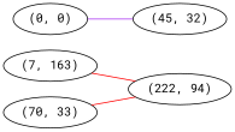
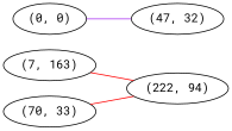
  graph {
    fontname="Roboto Mono"
    rankdir=LR
    node [fontname="Roboto Mono"]
    edge [color=red fontname="Roboto Mono" weight=1]
    "(7, 163)"
    "(222, 94)"
    "(0, 0)"
-   "(47, 32)" [label="(45, 32)"]
+   "(47, 32)"
    "(70, 33)"
    "(7, 163)" -- "(222, 94)"
    "(0, 0)" -- "(47, 32)" [color=purple weight=4]
    "(70, 33)" -- "(222, 94)"
  }
